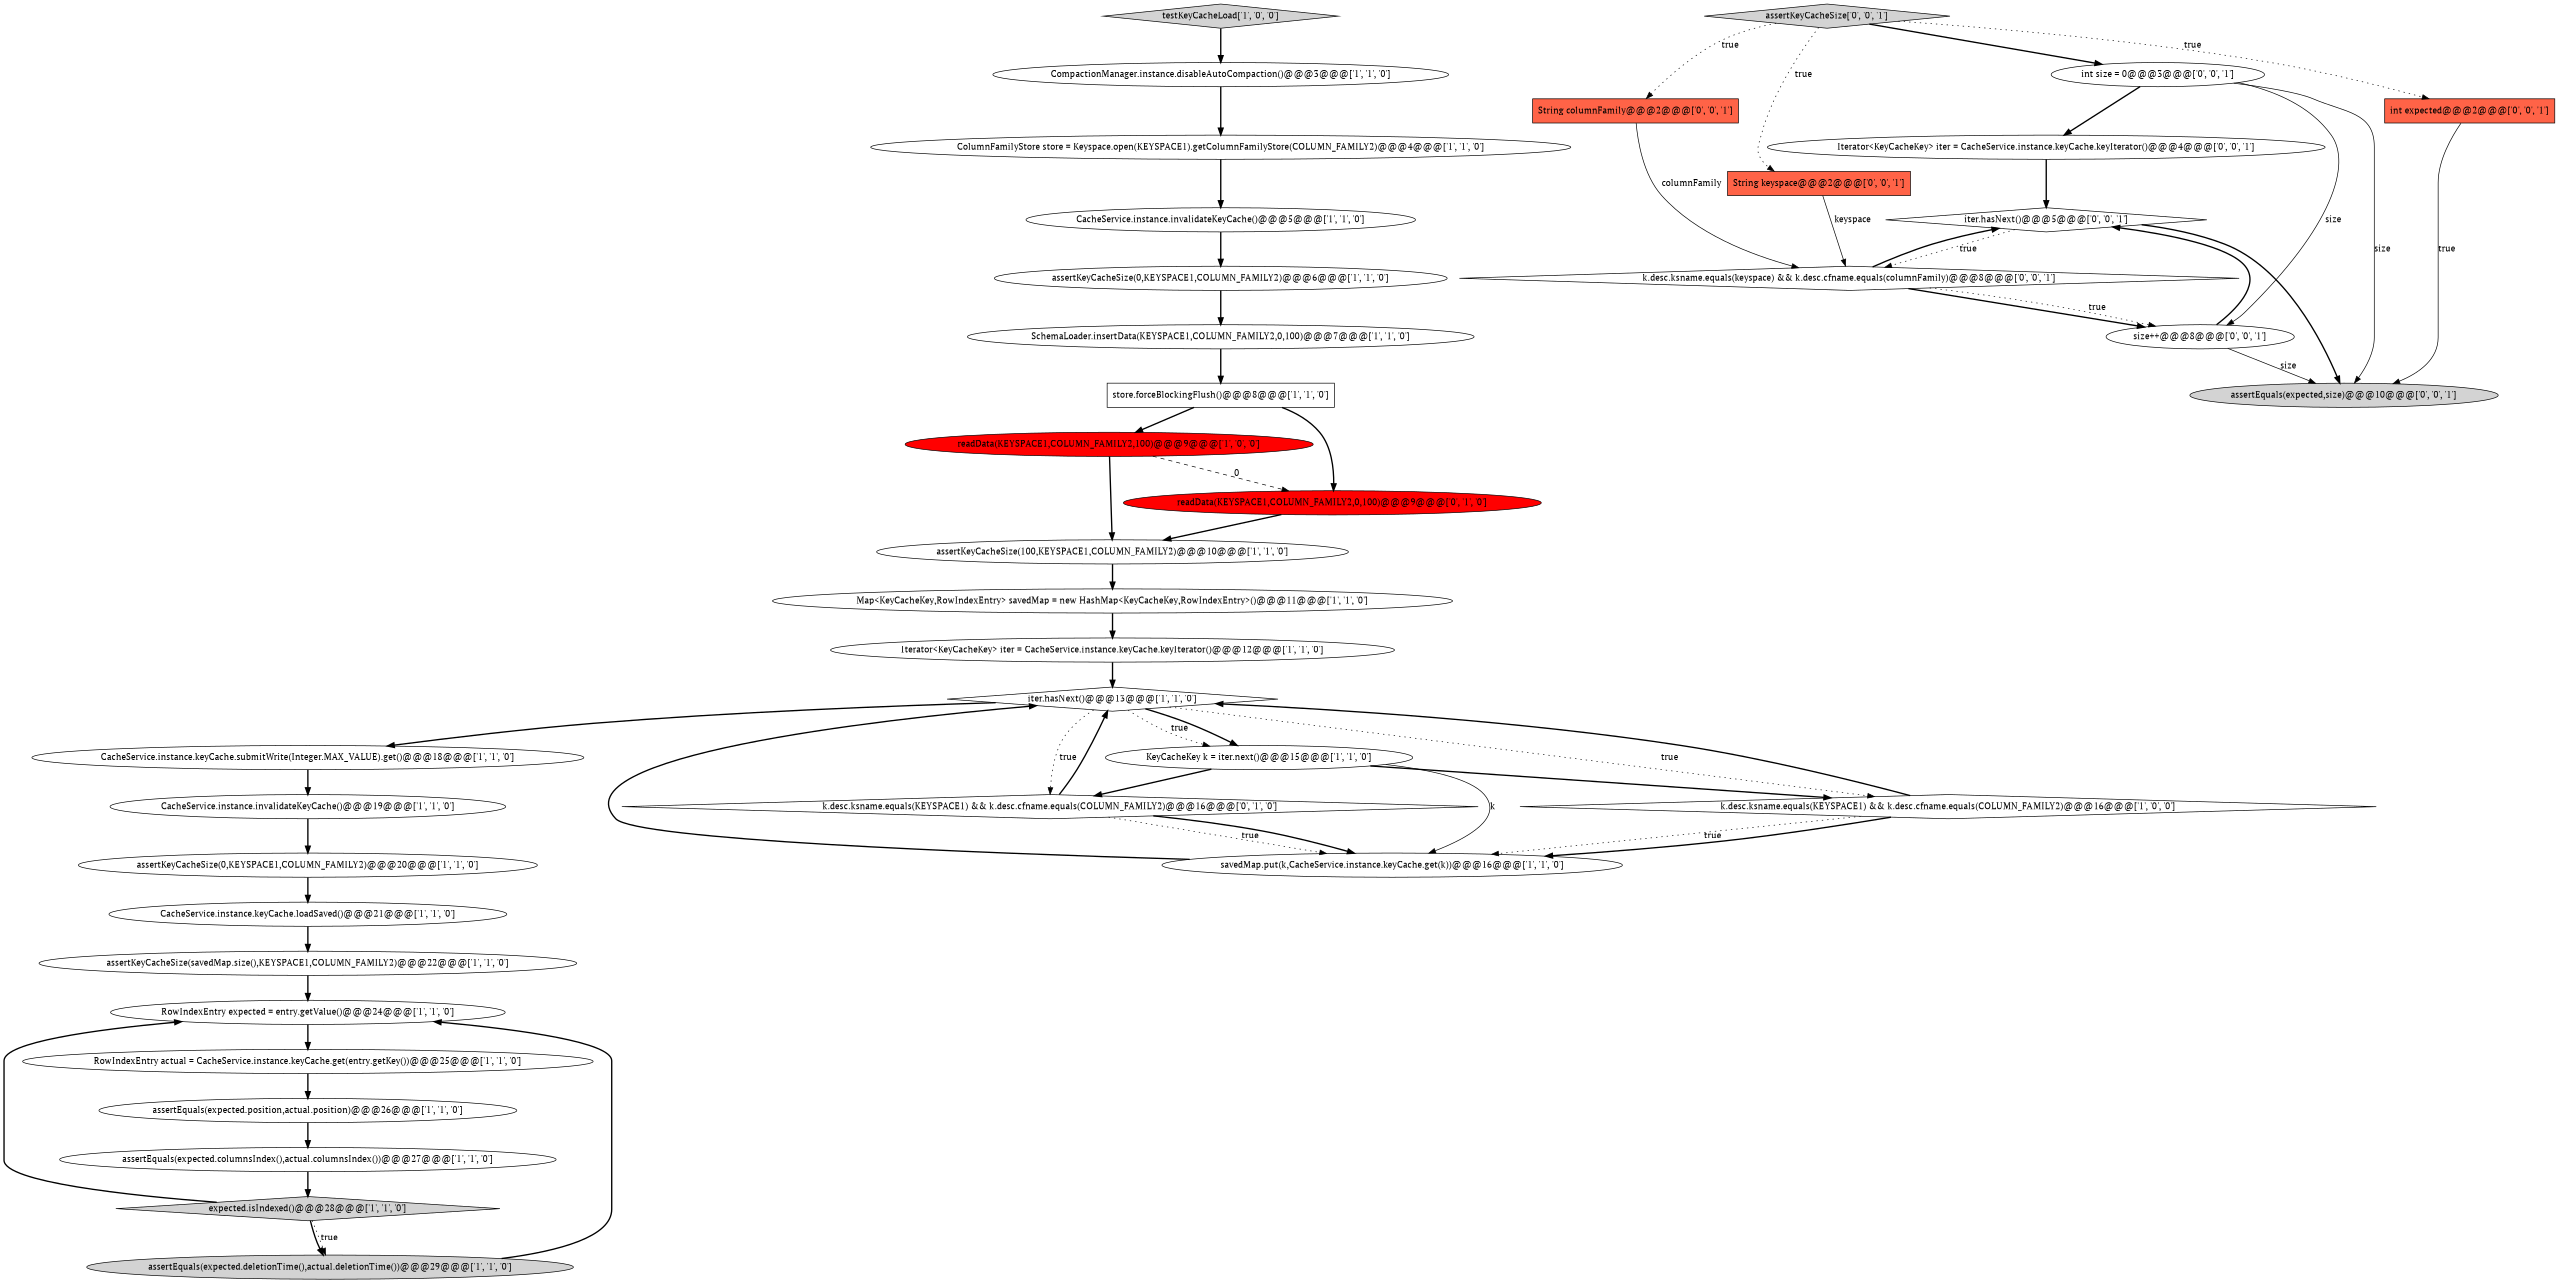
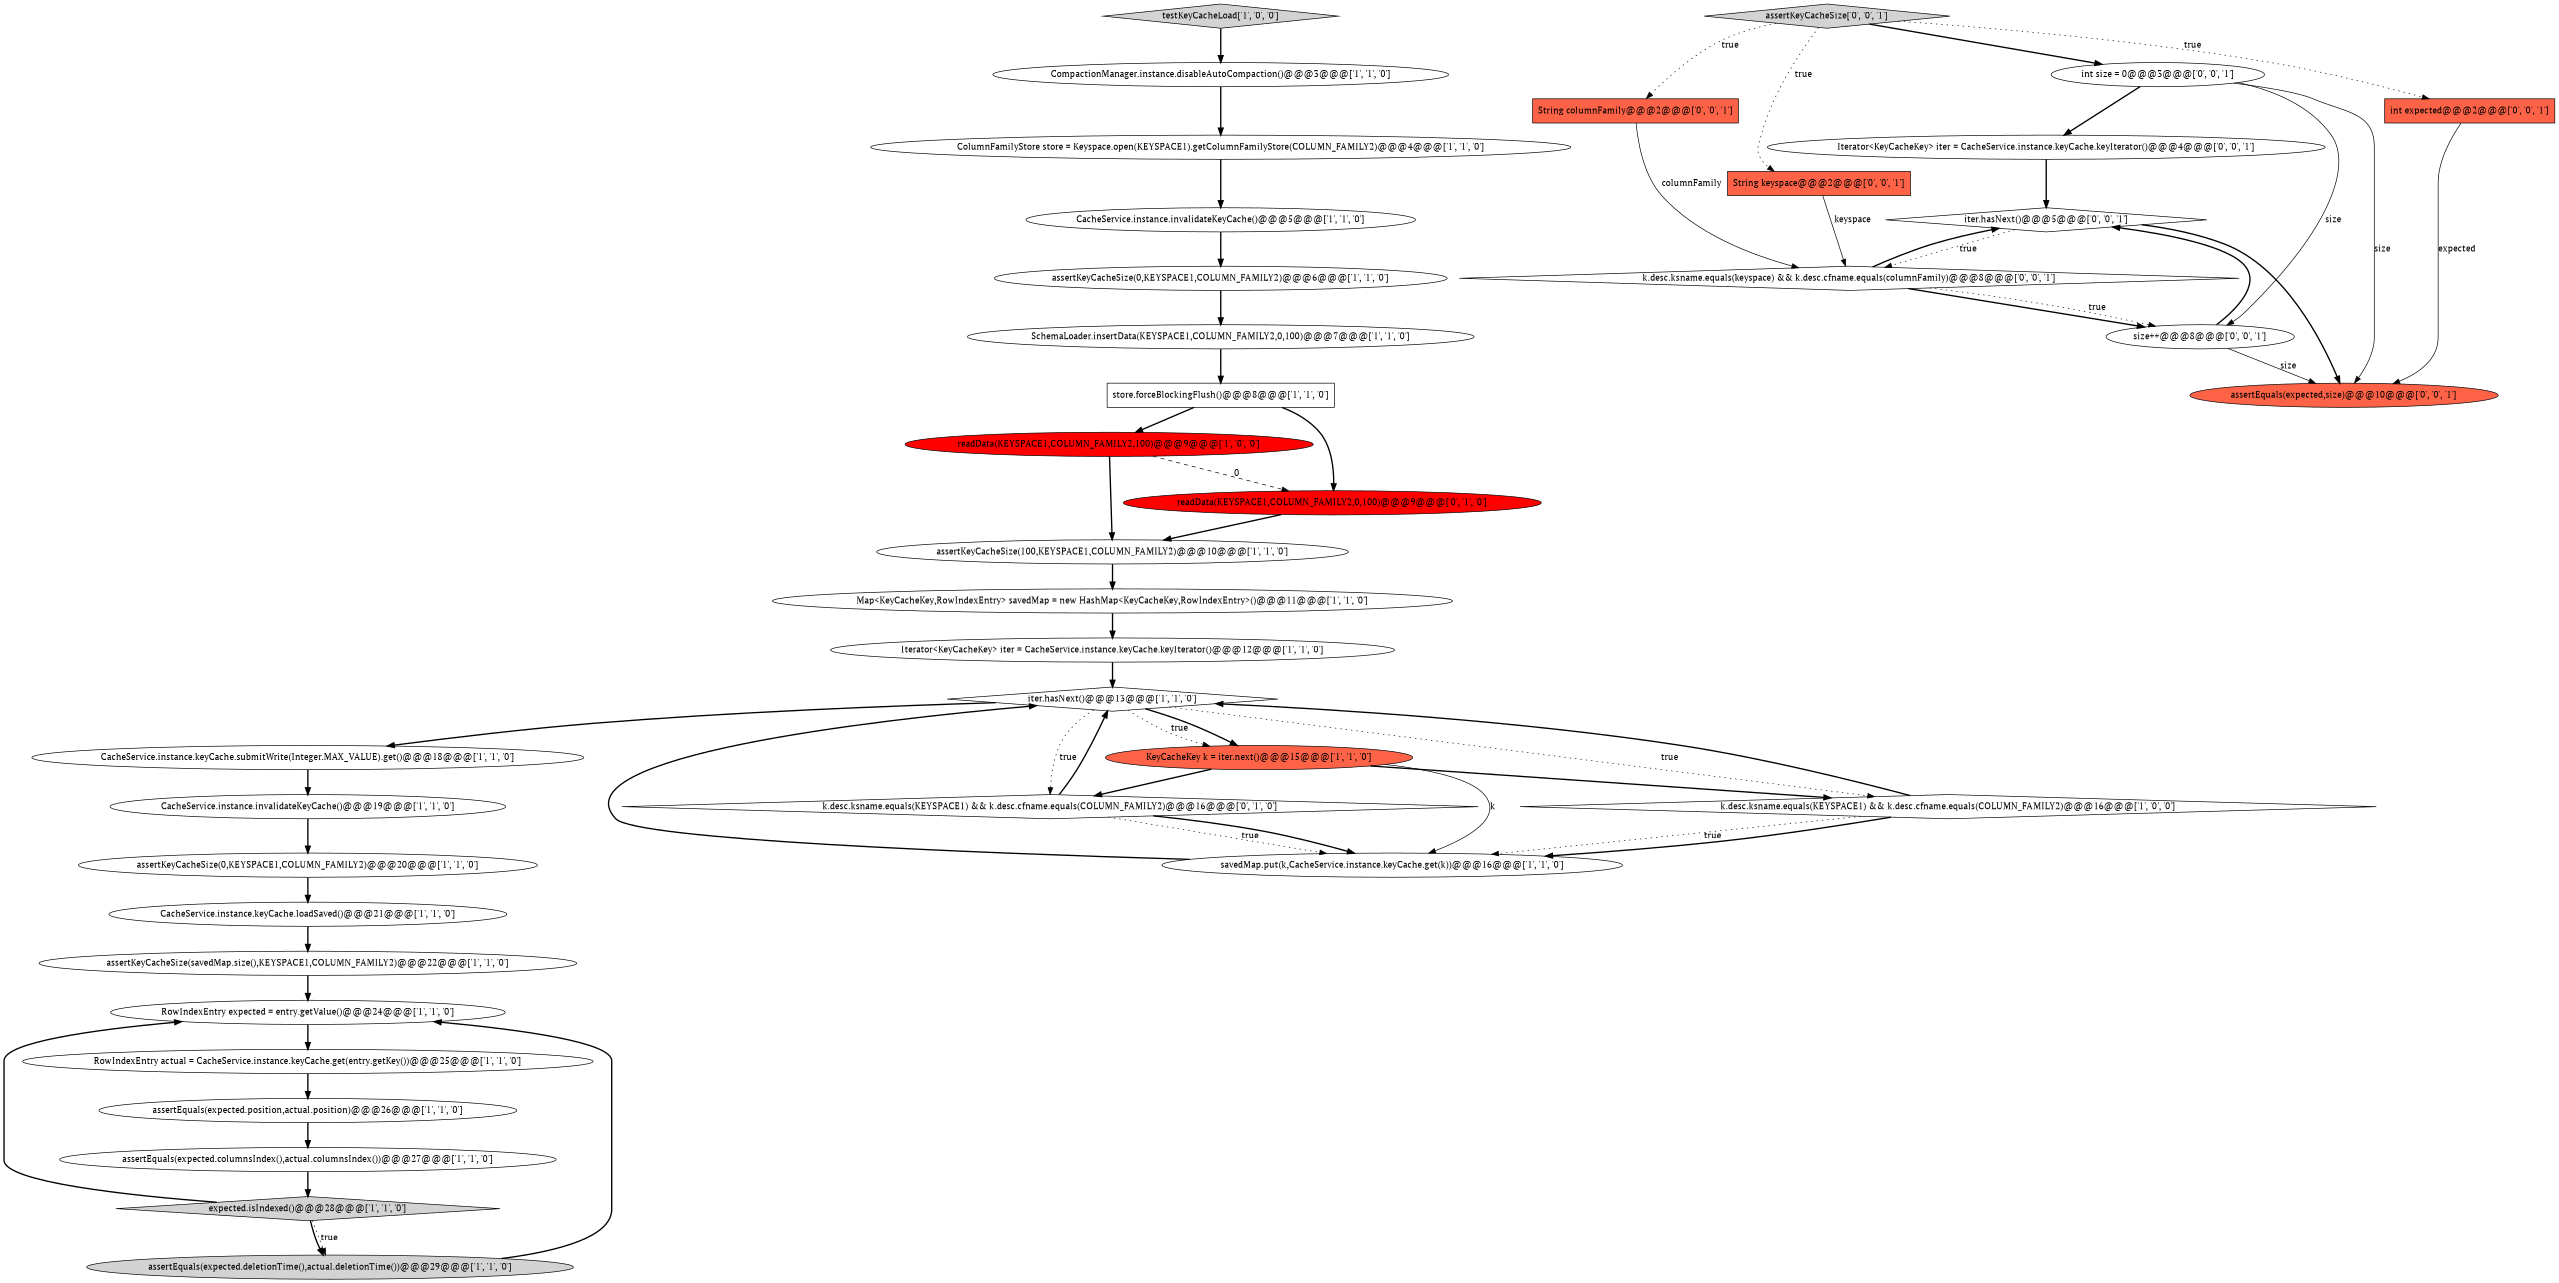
  digraph {
    fontname="PT Serif"
    node [fillcolor=white fontname="PT Serif" shape=ellipse style=filled]
    edge [fontname="PT Serif" style=bold]
    n1 [label="ColumnFamilyStore store = Keyspace.open(KEYSPACE1).getColumnFamilyStore(COLUMN_FAMILY2)@@@4@@@['1', '1', '0']"]
    n2 [label="CacheService.instance.invalidateKeyCache()@@@5@@@['1', '1', '0']"]
    n3 [label="assertKeyCacheSize(0,KEYSPACE1,COLUMN_FAMILY2)@@@6@@@['1', '1', '0']"]
    n4 [fillcolor=lightgray label="expected.isIndexed()@@@28@@@['1', '1', '0']" shape=diamond]
    n5 [fillcolor=lightgray label="assertEquals(expected.deletionTime(),actual.deletionTime())@@@29@@@['1', '1', '0']"]
    n6 [label="RowIndexEntry expected = entry.getValue()@@@24@@@['1', '1', '0']"]
    n7 [label="RowIndexEntry actual = CacheService.instance.keyCache.get(entry.getKey())@@@25@@@['1', '1', '0']"]
    n8 [label="CacheService.instance.keyCache.submitWrite(Integer.MAX_VALUE).get()@@@18@@@['1', '1', '0']"]
    n9 [label="CacheService.instance.invalidateKeyCache()@@@19@@@['1', '1', '0']"]
    n10 [label="assertKeyCacheSize(0,KEYSPACE1,COLUMN_FAMILY2)@@@20@@@['1', '1', '0']"]
    n11 [label="assertEquals(expected.position,actual.position)@@@26@@@['1', '1', '0']"]
    n12 [label="assertEquals(expected.columnsIndex(),actual.columnsIndex())@@@27@@@['1', '1', '0']"]
    n13 [label="Iterator<KeyCacheKey> iter = CacheService.instance.keyCache.keyIterator()@@@4@@@['0', '0', '1']"]
    n14 [label="iter.hasNext()@@@5@@@['0', '0', '1']" shape=diamond]
    n15 [label="k.desc.ksname.equals(keyspace) && k.desc.cfname.equals(columnFamily)@@@8@@@['0', '0', '1']" shape=diamond]
-   n16 [fillcolor=lightgray label="assertEquals(expected,size)@@@10@@@['0', '0', '1']"]
+   n16 [fillcolor=tomato label="assertEquals(expected,size)@@@10@@@['0', '0', '1']"]
    n17 [label="Map<KeyCacheKey,RowIndexEntry> savedMap = new HashMap<KeyCacheKey,RowIndexEntry>()@@@11@@@['1', '1', '0']"]
    n18 [label="Iterator<KeyCacheKey> iter = CacheService.instance.keyCache.keyIterator()@@@12@@@['1', '1', '0']"]
    n19 [label="iter.hasNext()@@@13@@@['1', '1', '0']" shape=diamond]
    n20 [label="size++@@@8@@@['0', '0', '1']"]
    n21 [label="SchemaLoader.insertData(KEYSPACE1,COLUMN_FAMILY2,0,100)@@@7@@@['1', '1', '0']"]
    n22 [label="store.forceBlockingFlush()@@@8@@@['1', '1', '0']" shape=box]
    n23 [fillcolor=red label="readData(KEYSPACE1,COLUMN_FAMILY2,100)@@@9@@@['1', '0', '0']"]
    n24 [fillcolor=red label="readData(KEYSPACE1,COLUMN_FAMILY2,0,100)@@@9@@@['0', '1', '0']"]
    n25 [label="savedMap.put(k,CacheService.instance.keyCache.get(k))@@@16@@@['1', '1', '0']"]
    n26 [label="k.desc.ksname.equals(KEYSPACE1) && k.desc.cfname.equals(COLUMN_FAMILY2)@@@16@@@['0', '1', '0']" shape=diamond]
-   n27 [label="KeyCacheKey k = iter.next()@@@15@@@['1', '1', '0']"]
+   n27 [fillcolor=tomato label="KeyCacheKey k = iter.next()@@@15@@@['1', '1', '0']"]
    n28 [label="k.desc.ksname.equals(KEYSPACE1) && k.desc.cfname.equals(COLUMN_FAMILY2)@@@16@@@['1', '0', '0']" shape=diamond]
    n29 [fillcolor=tomato label="String keyspace@@@2@@@['0', '0', '1']" shape=box]
    n30 [label="CacheService.instance.keyCache.loadSaved()@@@21@@@['1', '1', '0']"]
    n31 [label="assertKeyCacheSize(savedMap.size(),KEYSPACE1,COLUMN_FAMILY2)@@@22@@@['1', '1', '0']"]
    n32 [label="CompactionManager.instance.disableAutoCompaction()@@@3@@@['1', '1', '0']"]
    n33 [label="assertKeyCacheSize(100,KEYSPACE1,COLUMN_FAMILY2)@@@10@@@['1', '1', '0']"]
    n34 [fillcolor=tomato label="String columnFamily@@@2@@@['0', '0', '1']" shape=box]
    n35 [fillcolor=tomato label="int expected@@@2@@@['0', '0', '1']" shape=box]
    n36 [label="int size = 0@@@3@@@['0', '0', '1']"]
    n37 [fillcolor=lightgray label="assertKeyCacheSize['0', '0', '1']" shape=diamond]
    n38 [fillcolor=lightgray label="testKeyCacheLoad['1', '0', '0']" shape=diamond]
    n1 -> n2
    n2 -> n3
    n3 -> n21
    n4 -> n5
    n4 -> n5 [label=true style=dotted]
    n4 -> n6
    n5 -> n6
    n6 -> n7
    n7 -> n11
    n8 -> n9
    n9 -> n10
    n10 -> n30
    n11 -> n12
    n12 -> n4
    n13 -> n14
    n14 -> n15 [label=true style=dotted]
    n14 -> n16
    n15 -> n14
    n15 -> n20
    n15 -> n20 [label=true style=dotted]
    n17 -> n18
    n18 -> n19
    n19 -> n8
    n19 -> n26 [label=true style=dotted]
    n19 -> n27 [label=true style=dotted]
    n19 -> n27
    n19 -> n28 [label=true style=dotted]
    n20 -> n14
    n20 -> n16 [label=size style=solid]
    n21 -> n22
    n22 -> n23
    n22 -> n24
    n23 -> n24 [label=0 style=dashed]
    n23 -> n33
    n24 -> n33
    n25 -> n19
    n26 -> n19
    n26 -> n25 [label=true style=dotted]
    n26 -> n25
    n27 -> n25 [label=k style=solid]
    n27 -> n26
    n27 -> n28
    n28 -> n19
    n28 -> n25 [label=true style=dotted]
    n28 -> n25
    n29 -> n15 [label=keyspace style=solid]
    n30 -> n31
    n31 -> n6
    n32 -> n1
    n33 -> n17
    n34 -> n15 [label=columnFamily style=solid]
-   n35 -> n16 [label=true style=solid]
+   n35 -> n16 [label=expected style=solid]
    n36 -> n13
    n36 -> n16 [label=size style=solid]
    n36 -> n20 [label=size style=solid]
    n37 -> n29 [label=true style=dotted]
    n37 -> n34 [label=true style=dotted]
    n37 -> n35 [label=true style=dotted]
    n37 -> n36
    n38 -> n32
  }
